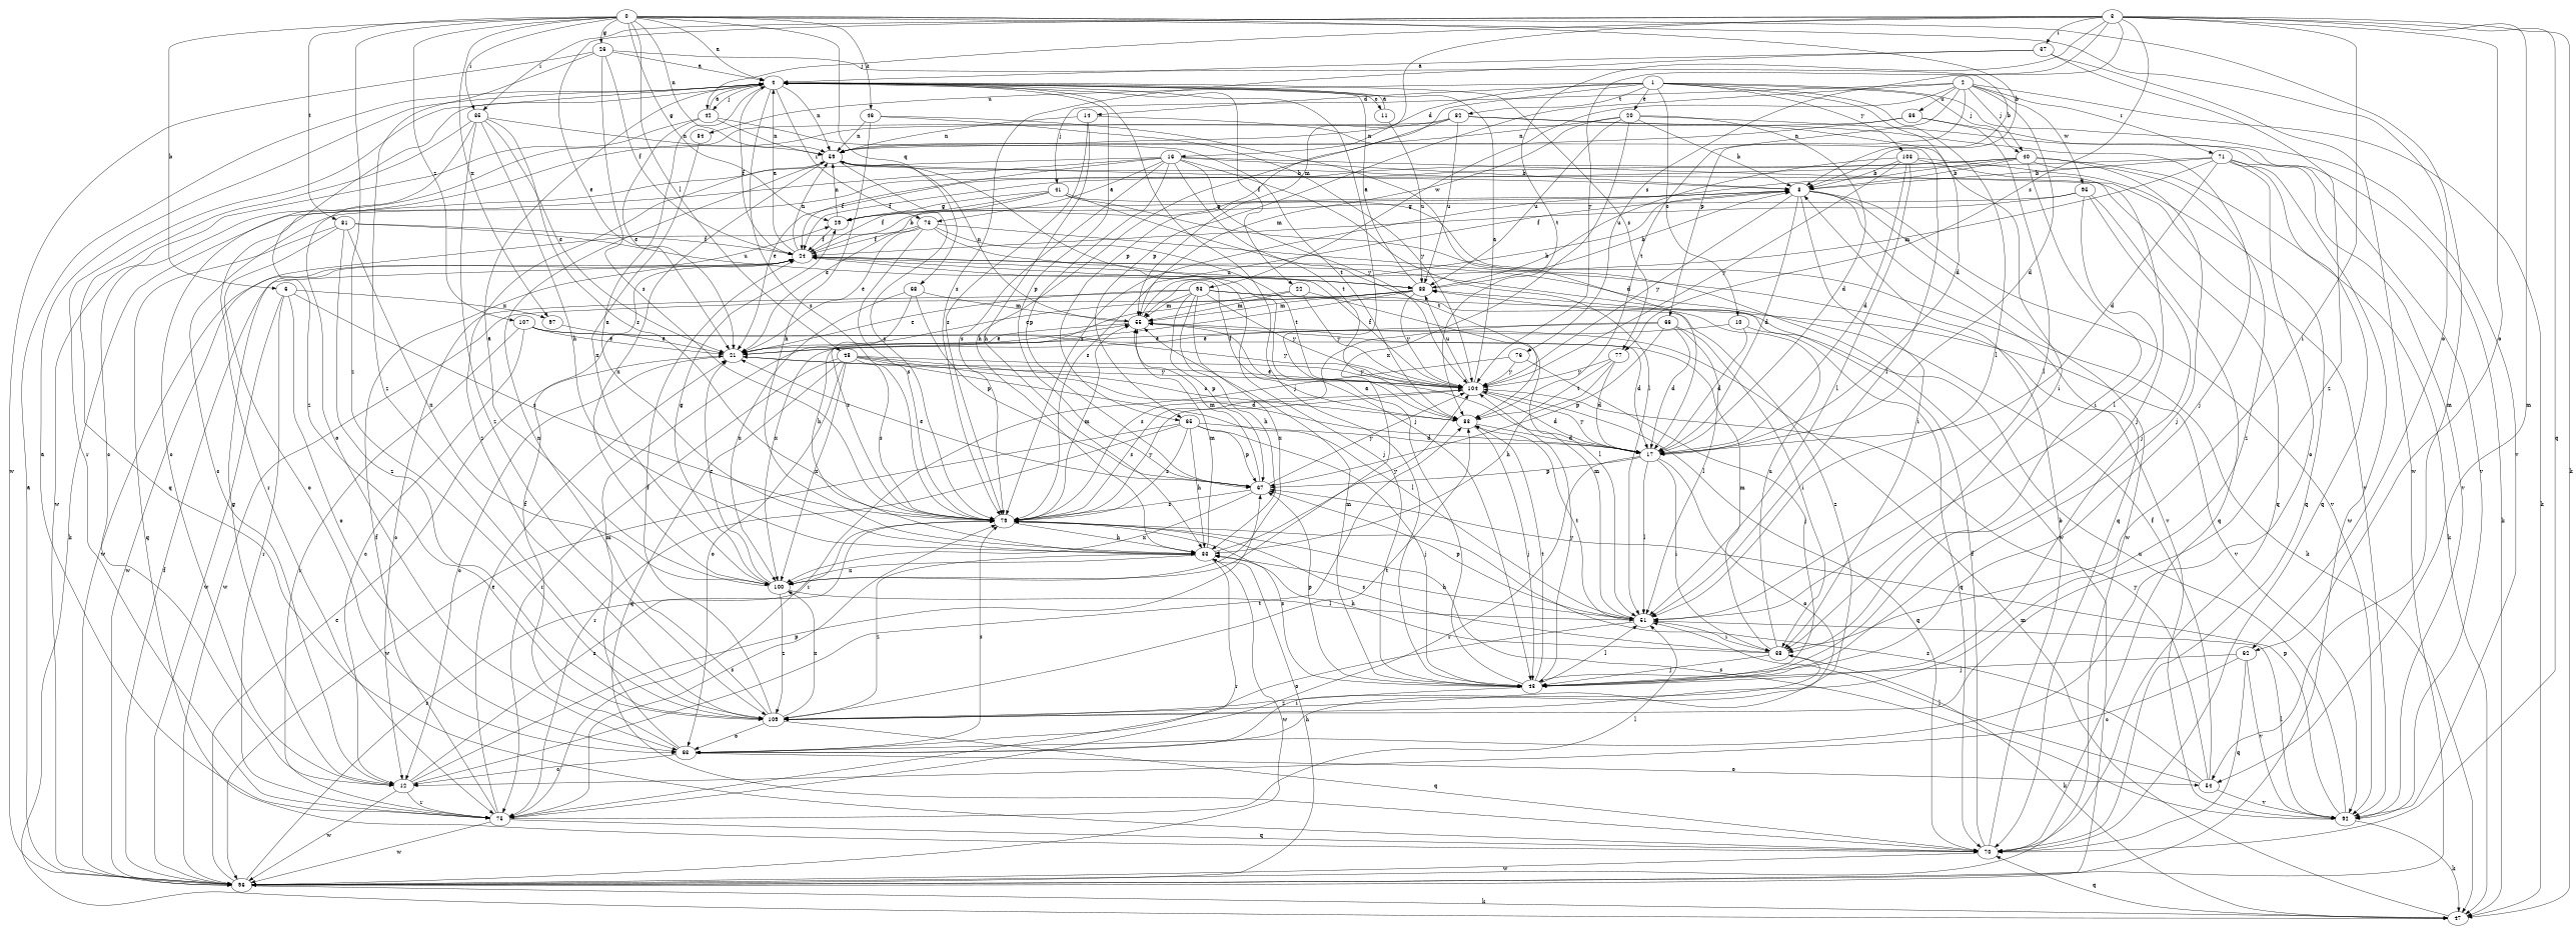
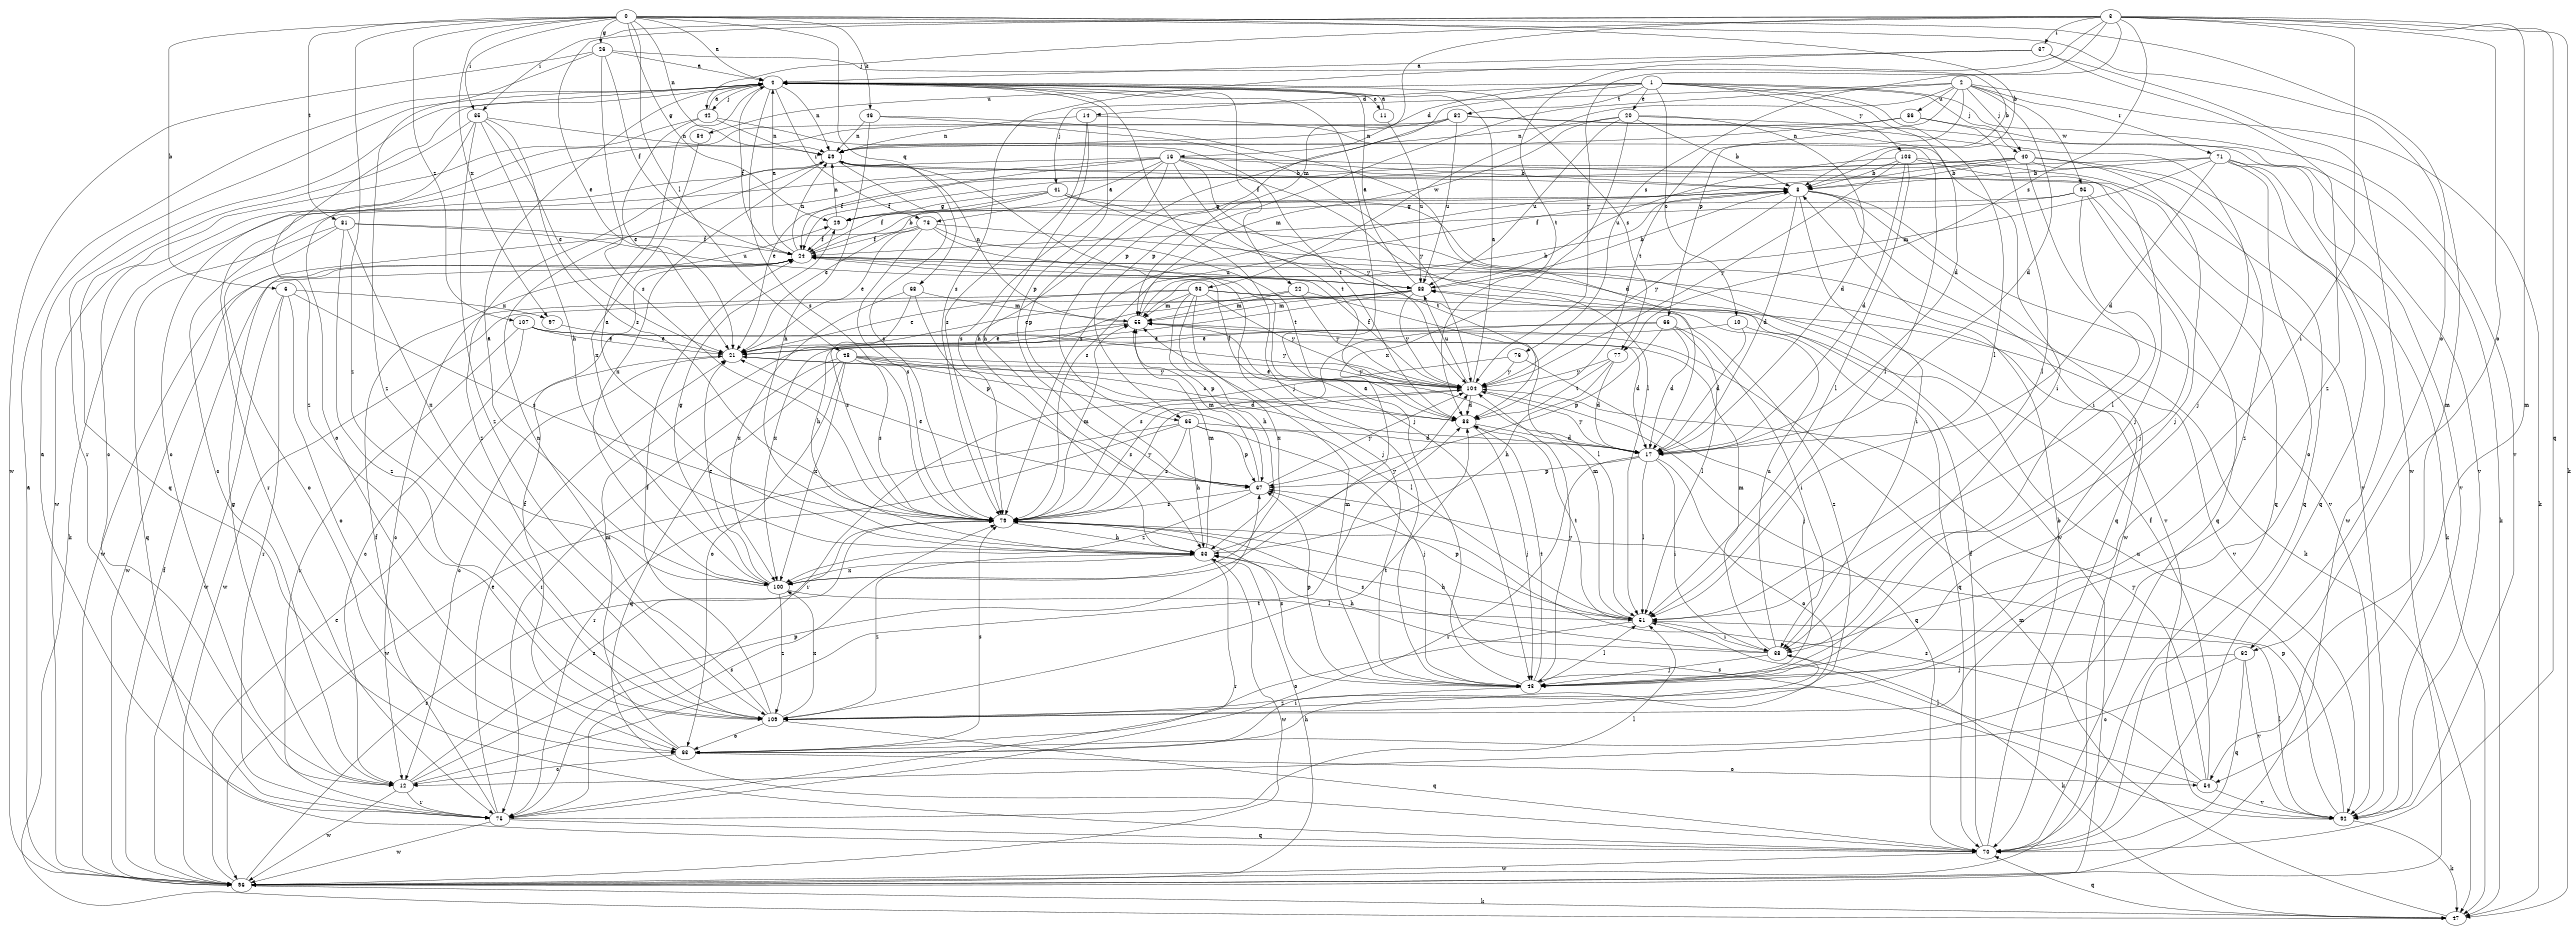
  strict digraph {
    0
    4
    6
    8
    26
    29
    35
    46
    48
    54
    59
    62
    68
    81
    97
    107
    109
    42
    77
    11
    22
    24
    43
    67
    73
    75
    79
    63
    96
    17
    92
    38
    70
    104
    21
    33
    51
    83
    100
    12
    55
    88
    1
    10
    14
    16
    20
    40
    65
    82
    84
    103
    47
    2
    41
    66
    71
    86
    93
    95
    3
    37
    76
    0 -> 4 [label=a]
    0 -> 6 [label=b]
    0 -> 8 [label=b]
    0 -> 26 [label=g]
    0 -> 29 [label=g]
    0 -> 35 [label=i]
    0 -> 46 [label=k]
    0 -> 48 [label=l]
    0 -> 54 [label=m]
    0 -> 59 [label=n]
    0 -> 62 [label=o]
    0 -> 68 [label=q]
    0 -> 81 [label=t]
    0 -> 97 [label=x]
    0 -> 107 [label=z]
    0 -> 109 [label=z]
    4 -> 59 [label=n]
    4 -> 109 [label=z]
    4 -> 42 [label=j]
    4 -> 77 [label=s]
    4 -> 11 [label=c]
    4 -> 22 [label=f]
    4 -> 24 [label=f]
    4 -> 43 [label=j]
    4 -> 67 [label=p]
    4 -> 73 [label=r]
    4 -> 75 [label=r]
    4 -> 79 [label=s]
    6 -> 97 [label=x]
    6 -> 75 [label=r]
    6 -> 79 [label=s]
    6 -> 63 [label=o]
    6 -> 96 [label=w]
    8 -> 29 [label=g]
    8 -> 79 [label=s]
    8 -> 96 [label=w]
    8 -> 17 [label=d]
    8 -> 92 [label=v]
    8 -> 38 [label=i]
    8 -> 70 [label=q]
    8 -> 104 [label=y]
    26 -> 4 [label=a]
    26 -> 8 [label=b]
    26 -> 109 [label=z]
    26 -> 24 [label=f]
    26 -> 79 [label=s]
    26 -> 96 [label=w]
    29 -> 59 [label=n]
    29 -> 24 [label=f]
    35 -> 59 [label=n]
    35 -> 109 [label=z]
    35 -> 79 [label=s]
    35 -> 63 [label=o]
    35 -> 70 [label=q]
    35 -> 21 [label=e]
    35 -> 33 [label=h]
    46 -> 59 [label=n]
    46 -> 17 [label=d]
    46 -> 104 [label=y]
    46 -> 33 [label=h]
    48 -> 75 [label=r]
    48 -> 79 [label=s]
    48 -> 63 [label=o]
    48 -> 17 [label=d]
    48 -> 70 [label=q]
    48 -> 104 [label=y]
    48 -> 51 [label=l]
    48 -> 83 [label=c]
    48 -> 100 [label=x]
    54 -> 24 [label=f]
    54 -> 79 [label=s]
    54 -> 92 [label=v]
    54 -> 104 [label=y]
    54 -> 51 [label=l]
    59 -> 8 [label=b]
    59 -> 109 [label=z]
    59 -> 43 [label=j]
    59 -> 79 [label=s]
    59 -> 70 [label=q]
    59 -> 100 [label=x]
    62 -> 43 [label=j]
    62 -> 92 [label=v]
    62 -> 70 [label=q]
    62 -> 12 [label=c]
    68 -> 67 [label=p]
    68 -> 79 [label=s]
    68 -> 100 [label=x]
    68 -> 55 [label=m]
    81 -> 109 [label=z]
    81 -> 24 [label=f]
    81 -> 63 [label=o]
    81 -> 70 [label=q]
    81 -> 100 [label=x]
    81 -> 88 [label=u]
    97 -> 21 [label=e]
    107 -> 75 [label=r]
    107 -> 17 [label=d]
    107 -> 104 [label=y]
    107 -> 21 [label=e]
    107 -> 12 [label=c]
    109 -> 59 [label=n]
    109 -> 24 [label=f]
    109 -> 63 [label=o]
    109 -> 70 [label=q]
    109 -> 83 [label=t]
    109 -> 100 [label=x]
    42 -> 4 [label=a]
    42 -> 59 [label=n]
    42 -> 96 [label=w]
    42 -> 21 [label=e]
    42 -> 83 [label=t]
    77 -> 17 [label=d]
    77 -> 104 [label=y]
    77 -> 33 [label=h]
    77 -> 83 [label=t]
    11 -> 4 [label=a]
    11 -> 88 [label=u]
    22 -> 104 [label=y]
    22 -> 33 [label=h]
    22 -> 51 [label=l]
    22 -> 55 [label=m]
    24 -> 4 [label=a]
    24 -> 8 [label=b]
    24 -> 59 [label=n]
    24 -> 96 [label=w]
    24 -> 88 [label=u]
    43 -> 4 [label=a]
    43 -> 109 [label=z]
    43 -> 67 [label=p]
    43 -> 79 [label=s]
    43 -> 104 [label=y]
    43 -> 51 [label=l]
    43 -> 83 [label=t]
    43 -> 55 [label=m]
    67 -> 79 [label=s]
    67 -> 104 [label=y]
    67 -> 21 [label=e]
-   67 -> 100 [label=x]
+   67 -> 100 [label=z]
    67 -> 55 [label=m]
    73 -> 24 [label=f]
    73 -> 43 [label=j]
    73 -> 79 [label=s]
    73 -> 96 [label=w]
    73 -> 92 [label=v]
    73 -> 21 [label=e]
    73 -> 83 [label=t]
    75 -> 4 [label=a]
    75 -> 24 [label=f]
    75 -> 79 [label=s]
    75 -> 96 [label=w]
    75 -> 70 [label=q]
    75 -> 21 [label=e]
    75 -> 51 [label=l]
    79 -> 104 [label=y]
    79 -> 33 [label=h]
    79 -> 55 [label=m]
    63 -> 54 [label=o]
    63 -> 24 [label=f]
    63 -> 79 [label=s]
    63 -> 38 [label=i]
    63 -> 12 [label=c]
    63 -> 55 [label=m]
    96 -> 4 [label=a]
    96 -> 24 [label=f]
    96 -> 79 [label=s]
    96 -> 21 [label=e]
    96 -> 33 [label=h]
    96 -> 47 [label=k]
    17 -> 67 [label=p]
    17 -> 75 [label=r]
    17 -> 63 [label=o]
    17 -> 38 [label=i]
    17 -> 104 [label=y]
    17 -> 51 [label=l]
    92 -> 67 [label=p]
    92 -> 79 [label=s]
    92 -> 51 [label=l]
    92 -> 88 [label=u]
    92 -> 47 [label=k]
    38 -> 43 [label=j]
    38 -> 79 [label=s]
    38 -> 33 [label=h]
    38 -> 55 [label=m]
    38 -> 88 [label=u]
    38 -> 47 [label=k]
    70 -> 8 [label=b]
    70 -> 24 [label=f]
    70 -> 96 [label=w]
    104 -> 4 [label=a]
    104 -> 24 [label=f]
    104 -> 79 [label=s]
-   104 -> 17 [label=d]
+   104 -> 83 [label=d]
    104 -> 70 [label=q]
    104 -> 21 [label=e]
    104 -> 88 [label=u]
    21 -> 104 [label=y]
    21 -> 12 [label=c]
    33 -> 4 [label=a]
    33 -> 109 [label=z]
    33 -> 75 [label=r]
    33 -> 96 [label=w]
    33 -> 104 [label=y]
    33 -> 100 [label=x]
    33 -> 55 [label=m]
    51 -> 67 [label=p]
    51 -> 63 [label=o]
    51 -> 38 [label=i]
    51 -> 33 [label=h]
    51 -> 83 [label=t]
    51 -> 55 [label=m]
    83 -> 24 [label=f]
    83 -> 43 [label=j]
    83 -> 17 [label=d]
    100 -> 4 [label=a]
    100 -> 29 [label=g]
    100 -> 109 [label=z]
    100 -> 21 [label=e]
    100 -> 51 [label=l]
    12 -> 29 [label=g]
    12 -> 67 [label=p]
    12 -> 75 [label=r]
    12 -> 79 [label=s]
    12 -> 96 [label=w]
    12 -> 83 [label=t]
    55 -> 8 [label=b]
    55 -> 59 [label=n]
    55 -> 21 [label=e]
    88 -> 4 [label=a]
    88 -> 8 [label=b]
    88 -> 96 [label=w]
    88 -> 104 [label=y]
    88 -> 21 [label=e]
    88 -> 100 [label=x]
    88 -> 55 [label=m]
    1 -> 17 [label=d]
    1 -> 92 [label=v]
    1 -> 51 [label=l]
    1 -> 10 [label=c]
    1 -> 14 [label=d]
    1 -> 16 [label=d]
    1 -> 20 [label=e]
    1 -> 40 [label=j]
    1 -> 65 [label=p]
    1 -> 82 [label=t]
    1 -> 84 [label=u]
    1 -> 103 [label=y]
    10 -> 17 [label=d]
    10 -> 70 [label=q]
    10 -> 21 [label=e]
    14 -> 59 [label=n]
    14 -> 79 [label=s]
    14 -> 33 [label=h]
    14 -> 51 [label=l]
    16 -> 8 [label=b]
    16 -> 24 [label=f]
    16 -> 67 [label=p]
    16 -> 73 [label=a]
    16 -> 75 [label=r]
    16 -> 79 [label=s]
    16 -> 92 [label=v]
    16 -> 104 [label=y]
    16 -> 51 [label=l]
    16 -> 83 [label=t]
    16 -> 47 [label=k]
    20 -> 8 [label=b]
    20 -> 59 [label=n]
    20 -> 17 [label=d]
    20 -> 92 [label=v]
    20 -> 100 [label=x]
    20 -> 55 [label=m]
    20 -> 88 [label=u]
    40 -> 8 [label=b]
    40 -> 109 [label=z]
    40 -> 43 [label=j]
    40 -> 79 [label=s]
    40 -> 38 [label=i]
    40 -> 21 [label=e]
    40 -> 12 [label=c]
    40 -> 47 [label=k]
    65 -> 43 [label=j]
    65 -> 67 [label=p]
    65 -> 75 [label=r]
    65 -> 79 [label=s]
    65 -> 96 [label=w]
    65 -> 17 [label=d]
    65 -> 33 [label=h]
    82 -> 59 [label=n]
    82 -> 43 [label=j]
    82 -> 38 [label=i]
    82 -> 33 [label=h]
    82 -> 12 [label=c]
    82 -> 88 [label=u]
    84 -> 100 [label=x]
    103 -> 8 [label=b]
    103 -> 43 [label=j]
    103 -> 17 [label=d]
    103 -> 70 [label=q]
    103 -> 104 [label=y]
    103 -> 51 [label=l]
    103 -> 88 [label=u]
    47 -> 70 [label=q]
    47 -> 55 [label=m]
    2 -> 17 [label=d]
    2 -> 83 [label=t]
    2 -> 40 [label=j]
    2 -> 65 [label=p]
    2 -> 47 [label=k]
    2 -> 41 [label=j]
    2 -> 66 [label=p]
    2 -> 71 [label=r]
    2 -> 86 [label=u]
    2 -> 93 [label=w]
    2 -> 95 [label=w]
    41 -> 29 [label=g]
    41 -> 24 [label=f]
    41 -> 96 [label=w]
    41 -> 21 [label=e]
    41 -> 83 [label=t]
    41 -> 47 [label=k]
    66 -> 67 [label=p]
    66 -> 79 [label=s]
    66 -> 17 [label=d]
    66 -> 38 [label=i]
    66 -> 21 [label=e]
    66 -> 51 [label=l]
    71 -> 8 [label=b]
    71 -> 24 [label=f]
    71 -> 63 [label=o]
    71 -> 96 [label=w]
    71 -> 17 [label=d]
    71 -> 92 [label=v]
    71 -> 70 [label=q]
    71 -> 55 [label=m]
    86 -> 59 [label=n]
    86 -> 51 [label=l]
    86 -> 12 [label=c]
    86 -> 47 [label=k]
    93 -> 109 [label=z]
    93 -> 67 [label=p]
    93 -> 92 [label=v]
    93 -> 104 [label=y]
    93 -> 21 [label=e]
    93 -> 33 [label=h]
    93 -> 100 [label=x]
    93 -> 12 [label=c]
    93 -> 55 [label=m]
    95 -> 29 [label=g]
    95 -> 24 [label=f]
    95 -> 43 [label=j]
    95 -> 70 [label=q]
    95 -> 51 [label=l]
    3 -> 35 [label=i]
    3 -> 54 [label=m]
    3 -> 62 [label=o]
    3 -> 42 [label=j]
    3 -> 77 [label=s]
    3 -> 38 [label=i]
    3 -> 70 [label=q]
    3 -> 104 [label=y]
    3 -> 21 [label=e]
    3 -> 83 [label=t]
    3 -> 55 [label=m]
    3 -> 47 [label=k]
    3 -> 37 [label=i]
    3 -> 76 [label=s]
    37 -> 4 [label=a]
    37 -> 109 [label=z]
    37 -> 79 [label=s]
    37 -> 96 [label=w]
    76 -> 43 [label=j]
    76 -> 75 [label=r]
    76 -> 104 [label=y]
  }
